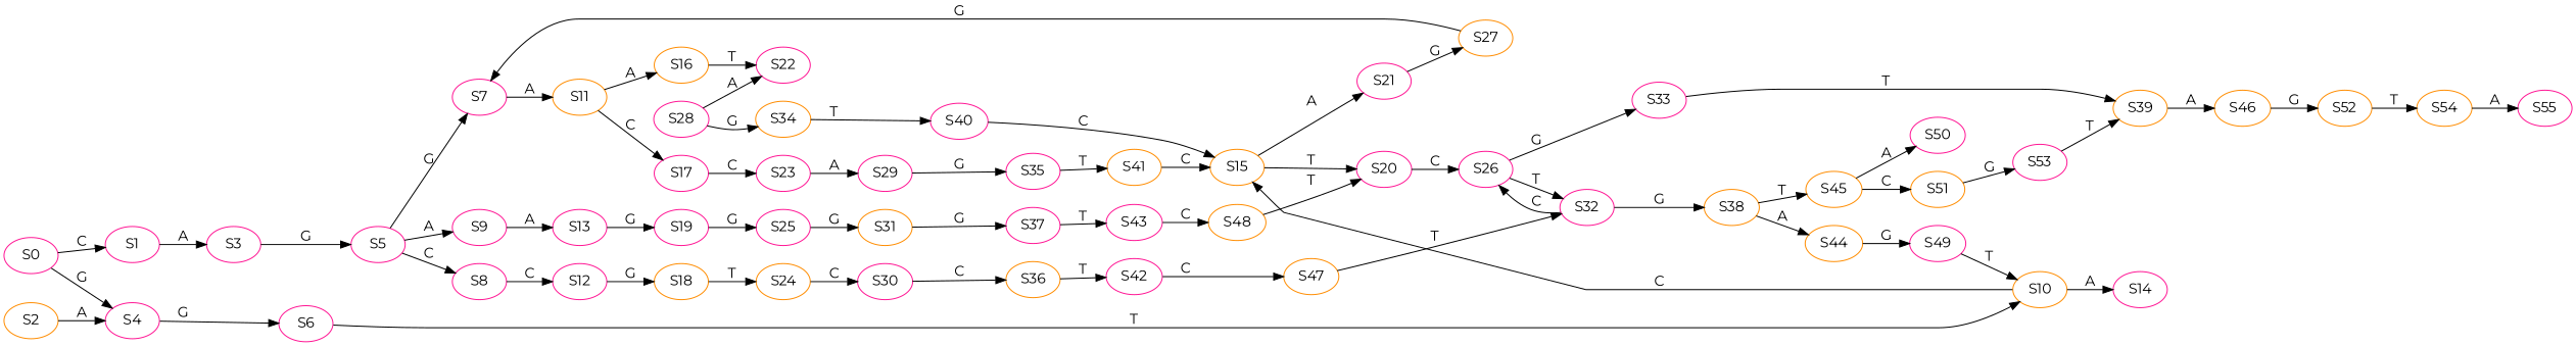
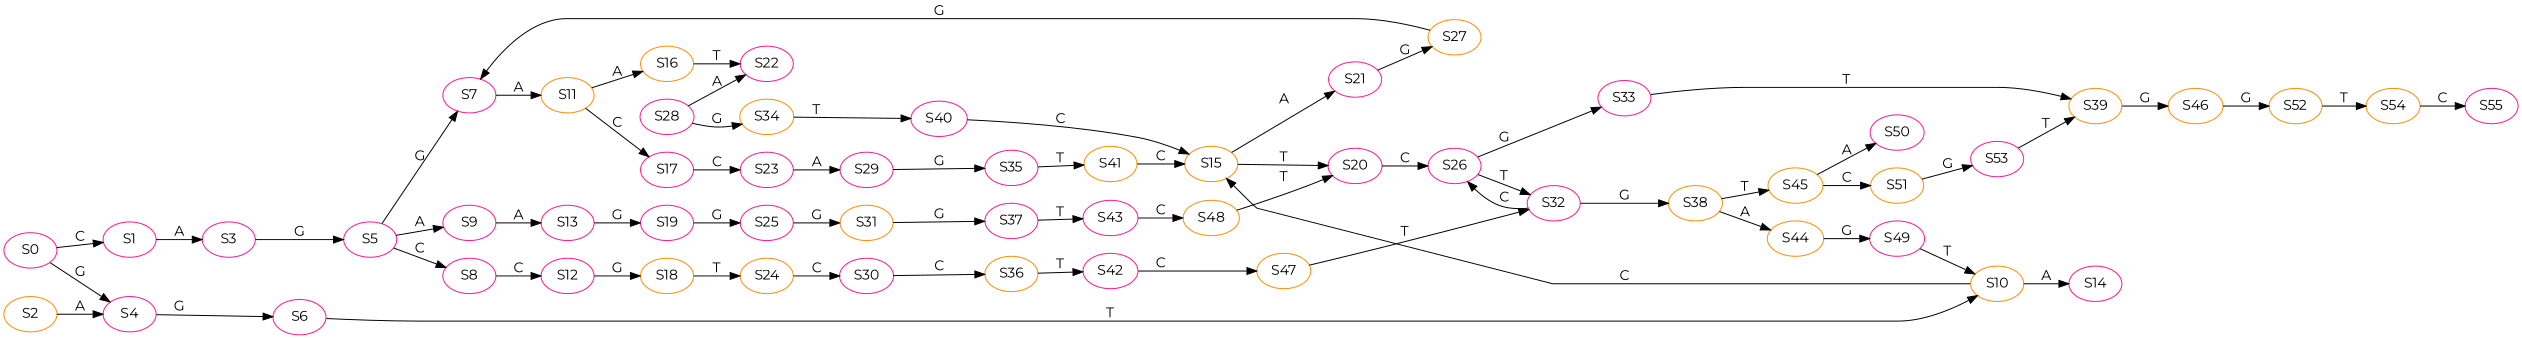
  strict digraph {
    fontname=Montserrat
    rankdir=LR
    node [color=deeppink fontname=Montserrat]
    edge [fontname=Montserrat]
    S0
    S1
    S4
    S3
    S2 [color=darkorange]
    S5
    S6
    S7
    S8
    S9
    S10 [color=darkorange]
    S11 [color=darkorange]
    S12
    S13
    S14
    S15 [color=darkorange]
    S16 [color=darkorange]
    S17
    S18 [color=darkorange]
    S19
    S20
    S21
    S22
    S23
    S24 [color=darkorange]
    S25
    S26
    S27 [color=darkorange]
    S29
    S30
    S31 [color=darkorange]
    S32
    S33
    S28
    S34 [color=darkorange]
    S35
    S36 [color=darkorange]
    S37
    S38 [color=darkorange]
    S39 [color=darkorange]
    S40
    S41 [color=darkorange]
    S42
    S43
    S44 [color=darkorange]
    S45 [color=darkorange]
    S46 [color=darkorange]
    S47 [color=darkorange]
    S48 [color=darkorange]
    S49
    S50
    S51 [color=darkorange]
    S52 [color=darkorange]
    S53
    S54 [color=darkorange]
    S55
    S0 -> S1 [label=C]
    S0 -> S4 [label=G]
    S1 -> S3 [label=A]
    S4 -> S6 [label=G]
    S3 -> S5 [label=G]
    S2 -> S4 [label=A]
    S5 -> S7 [label=G]
    S5 -> S8 [label=C]
    S5 -> S9 [label=A]
    S6 -> S10 [label=T]
    S7 -> S11 [label=A]
    S8 -> S12 [label=C]
    S9 -> S13 [label=A]
    S10 -> S14 [label=A]
    S10 -> S15 [label=C]
    S11 -> S16 [label=A]
    S11 -> S17 [label=C]
    S12 -> S18 [label=G]
    S13 -> S19 [label=G]
    S15 -> S20 [label=T]
    S15 -> S21 [label=A]
    S16 -> S22 [label=T]
    S17 -> S23 [label=C]
    S18 -> S24 [label=T]
    S19 -> S25 [label=G]
    S20 -> S26 [label=C]
    S21 -> S27 [label=G]
    S23 -> S29 [label=A]
    S24 -> S30 [label=C]
    S25 -> S31 [label=G]
    S26 -> S32 [label=T]
    S26 -> S33 [label=G]
    S27 -> S7 [label=G]
    S29 -> S35 [label=G]
    S30 -> S36 [label=C]
    S31 -> S37 [label=G]
    S32 -> S26 [label=C]
    S32 -> S38 [label=G]
    S33 -> S39 [label=T]
    S28 -> S22 [label=A]
    S28 -> S34 [label=G]
    S34 -> S40 [label=T]
    S35 -> S41 [label=T]
    S36 -> S42 [label=T]
    S37 -> S43 [label=T]
    S38 -> S44 [label=A]
    S38 -> S45 [label=T]
-   S39 -> S46 [label=A]
+   S39 -> S46 [label=G]
    S40 -> S15 [label=C]
    S41 -> S15 [label=C]
    S42 -> S47 [label=C]
    S43 -> S48 [label=C]
    S44 -> S49 [label=G]
    S45 -> S50 [label=A]
    S45 -> S51 [label=C]
    S46 -> S52 [label=G]
    S47 -> S32 [label=T]
    S48 -> S20 [label=T]
    S49 -> S10 [label=T]
    S51 -> S53 [label=G]
    S52 -> S54 [label=T]
    S53 -> S39 [label=T]
-   S54 -> S55 [label=A]
+   S54 -> S55 [label=C]
  }
